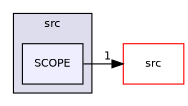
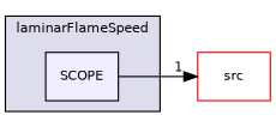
  digraph {
    compound=true
    rankdir=LR
    node [fontname=Helvetica fontsize=10 shape=box]
    n1 [fillcolor="#eeeeff" label=SCOPE pencolor=black style=filled]
    n2 [color=red label=src]
    subgraph cluster_1 {
      bgcolor="#ddddee"
      fontname=Helvetica
      fontsize=10
-     label=src
+     label=laminarFlameSpeed
      pencolor=black
      n1
    }
    n1 -> n2 [headlabel=1 labeldistance=1.5 labelfontname=Helvetica labelfontsize=10]
  }
